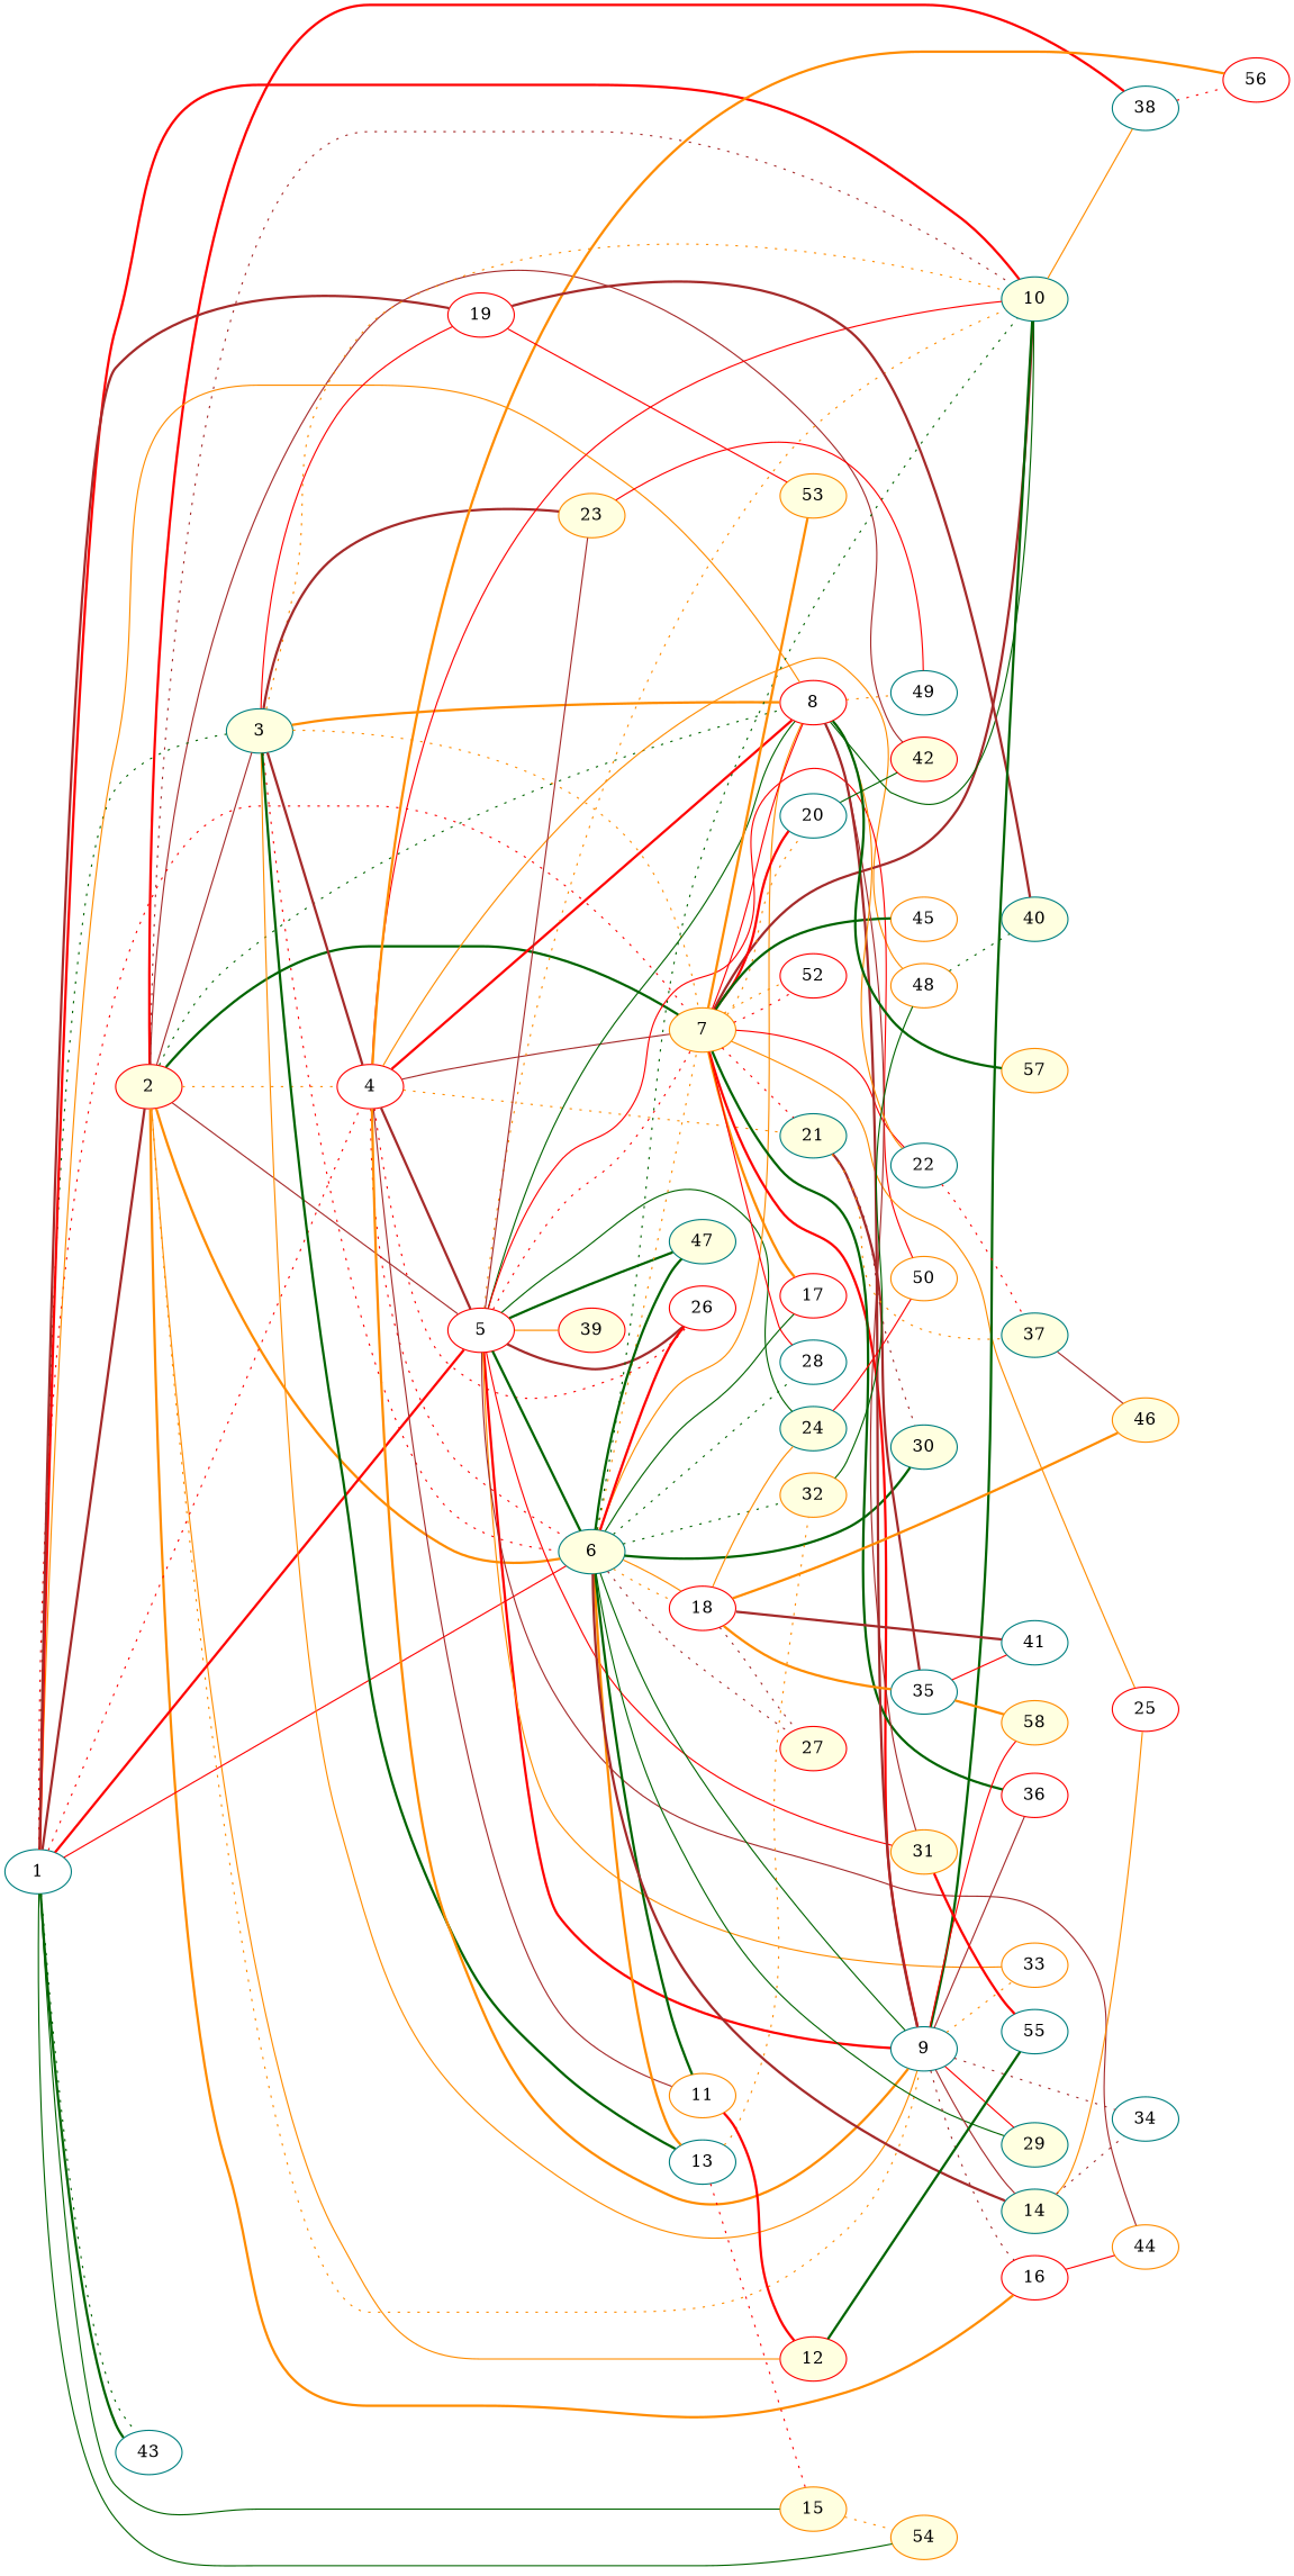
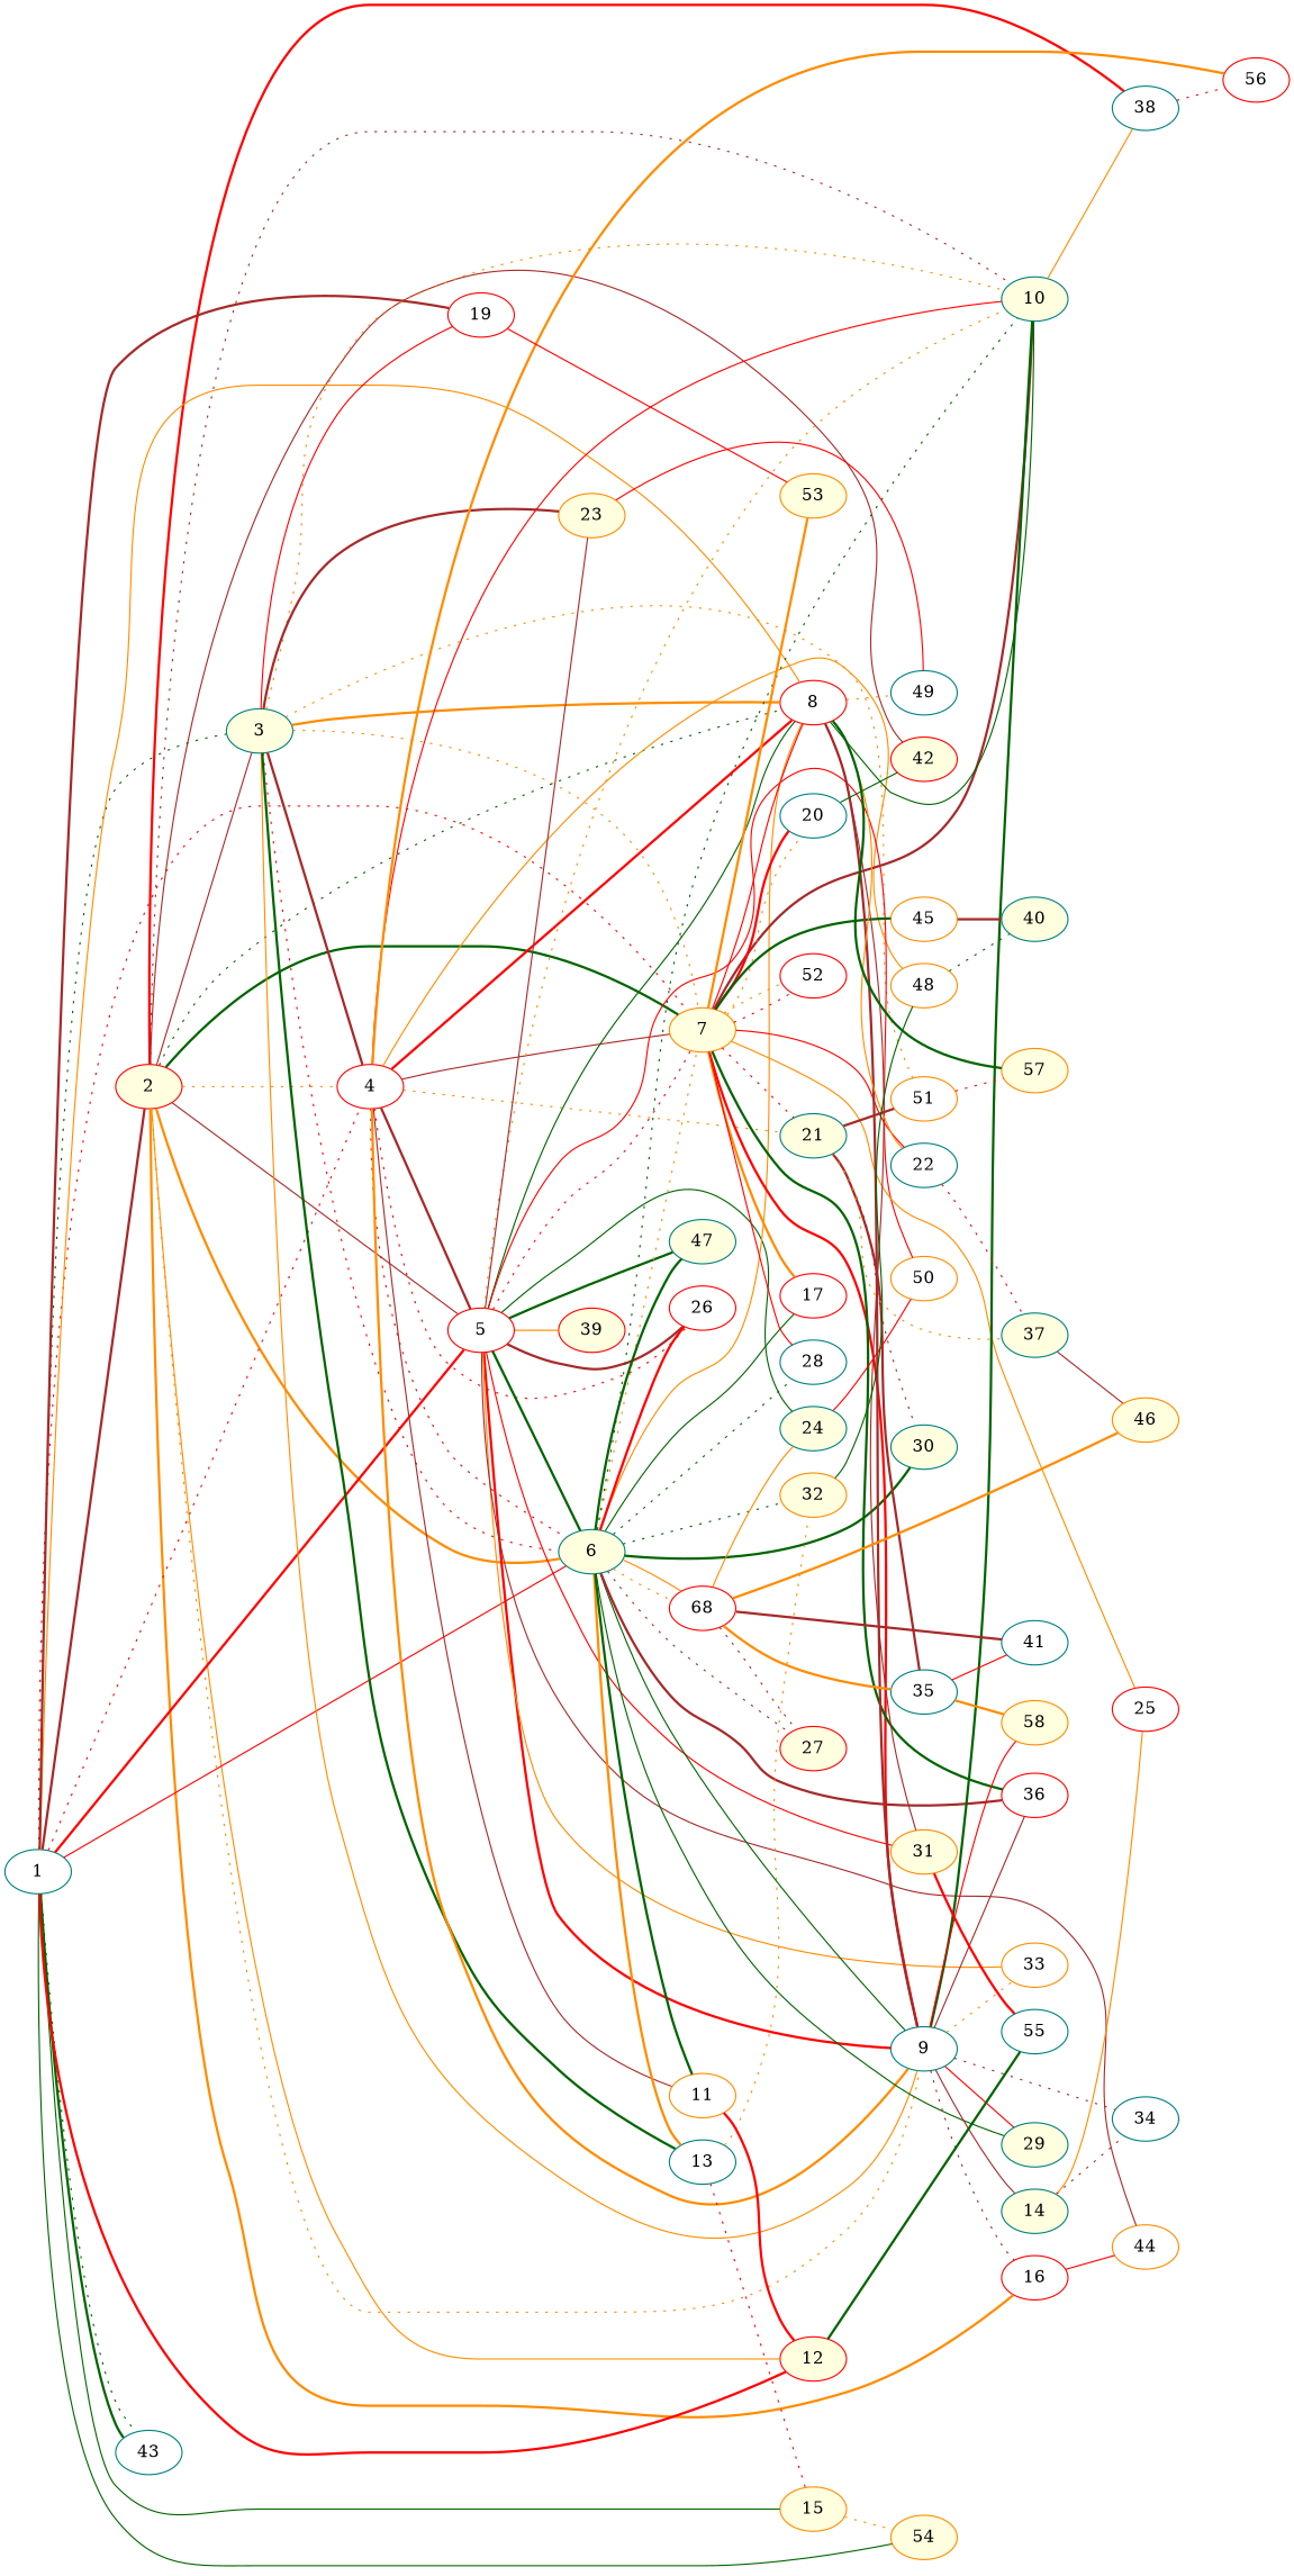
  graph {
    rankdir=LR
    node [color=teal fillcolor=white style=filled]
    edge [color=darkorange style=solid]
    2 [color=red fillcolor=lightyellow]
    1
    3 [fillcolor=lightyellow]
    4 [color=red]
    5 [color=red]
    6 [fillcolor=lightyellow]
    7 [color=darkorange fillcolor=lightyellow]
    8 [color=red]
    10 [fillcolor=lightyellow]
    15 [color=darkorange fillcolor=lightyellow]
    19 [color=red]
    43
    54 [color=darkorange fillcolor=lightyellow]
    9
    12 [color=red fillcolor=lightyellow]
    38
    42 [color=red fillcolor=lightyellow]
    16 [color=red]
    13
    23 [color=darkorange fillcolor=lightyellow]
+   51 [color=darkorange]
    11 [color=darkorange]
    21 [fillcolor=lightyellow]
    48 [color=darkorange]
    56 [color=red]
    26 [color=red]
    39 [color=red fillcolor=lightyellow]
    24 [fillcolor=lightyellow]
    31 [color=darkorange fillcolor=lightyellow]
    33 [color=darkorange]
    44 [color=darkorange]
    47 [fillcolor=lightyellow]
    50 [color=darkorange]
    14 [fillcolor=lightyellow]
    17 [color=red]
-   18 [color=red]
+   18 [color=red label=68]
    27 [color=red fillcolor=lightyellow]
    28
    29 [fillcolor=lightyellow]
    30 [fillcolor=lightyellow]
    32 [color=darkorange fillcolor=lightyellow]
    20
    22
    25 [color=red]
    36 [color=red]
    45 [color=darkorange]
    52 [color=red]
    53 [color=darkorange fillcolor=lightyellow]
    49
    57 [color=darkorange fillcolor=lightyellow]
    34
    58 [color=darkorange fillcolor=lightyellow]
    40 [fillcolor=lightyellow]
    55
    35
    37 [fillcolor=lightyellow]
    41
    46 [color=darkorange fillcolor=lightyellow]
    2 -- 3 [color=brown]
    2 -- 4 [style=dotted]
    2 -- 5 [color=brown]
    2 -- 6 [style=bold]
    2 -- 7 [color=darkgreen style=bold]
    2 -- 8 [color=darkgreen style=dotted]
    2 -- 10 [color=brown style=dotted]
    2 -- 9 [style=dotted]
    2 -- 12
    2 -- 38 [color=red style=bold]
    2 -- 42 [color=brown]
    2 -- 16 [style=bold]
    1 -- 2 [color=brown style=bold]
    1 -- 3 [color=darkgreen style=dotted]
    1 -- 4 [color=red style=dotted]
    1 -- 5 [color=red style=bold]
    1 -- 6 [color=red]
    1 -- 7 [color=red style=dotted]
    1 -- 8
-   1 -- 10 [color=red style=bold]
+   1 -- 12 [color=red style=bold]
    1 -- 15 [color=darkgreen]
    1 -- 19 [color=brown style=bold]
    1 -- 43 [color=darkgreen style=bold]
    1 -- 43 [color=darkgreen style=dotted]
    1 -- 54 [color=darkgreen]
    3 -- 4 [color=brown style=bold]
    3 -- 6 [color=red style=dotted]
    3 -- 7 [style=dotted]
    3 -- 8 [style=bold]
    3 -- 10 [style=dotted]
    3 -- 19 [color=red]
    3 -- 9
    3 -- 13 [color=darkgreen style=bold]
    3 -- 23 [color=brown style=bold]
+   3 -- 51 [style=dotted]
    4 -- 5 [color=brown style=bold]
    4 -- 6 [color=red style=dotted]
    4 -- 7 [color=brown]
    4 -- 8 [color=red style=bold]
    4 -- 10 [color=red]
    4 -- 9 [style=bold]
    4 -- 11 [color=brown]
    4 -- 21 [style=dotted]
    4 -- 48
    4 -- 56 [style=bold]
    4 -- 26 [color=red style=dotted]
    5 -- 6 [color=darkgreen style=bold]
    5 -- 7 [color=red style=dotted]
    5 -- 8 [color=darkgreen]
    5 -- 10 [style=dotted]
    5 -- 9 [color=red style=bold]
    5 -- 23 [color=brown]
    5 -- 26 [color=brown style=bold]
    5 -- 39
    5 -- 24 [color=darkgreen]
    5 -- 31 [color=red]
    5 -- 33
    5 -- 44 [color=brown]
    5 -- 47 [color=darkgreen style=bold]
    5 -- 50 [color=red]
    6 -- 7 [style=dotted]
    6 -- 8
    6 -- 10 [color=darkgreen style=dotted]
    6 -- 9 [color=darkgreen]
    6 -- 13 [style=bold]
    6 -- 11 [color=darkgreen style=bold]
    6 -- 26 [color=red style=bold]
    6 -- 47 [color=darkgreen style=bold]
-   6 -- 14 [color=brown style=bold]
+   6 -- 36 [color=brown style=bold]
    6 -- 17 [color=darkgreen]
    6 -- 18 [style=dotted]
    6 -- 18
    6 -- 27 [color=brown style=dotted]
    6 -- 28 [color=darkgreen style=dotted]
    6 -- 29 [color=darkgreen]
    6 -- 30 [color=darkgreen style=bold]
    6 -- 32 [color=darkgreen style=dotted]
    7 -- 8 [color=red]
    7 -- 10 [color=brown style=bold]
    7 -- 9 [color=red style=bold]
    7 -- 21 [color=red style=dotted]
    7 -- 17 [style=bold]
    7 -- 28 [color=red]
    7 -- 20 [style=dotted]
    7 -- 20 [color=red style=bold]
    7 -- 22 [color=red]
    7 -- 25
    7 -- 36 [color=darkgreen style=bold]
    7 -- 45 [color=darkgreen style=bold]
    7 -- 52 [color=red style=dotted]
    7 -- 52 [style=dotted]
    7 -- 53 [style=bold]
    8 -- 10 [color=darkgreen]
    8 -- 9 [color=brown style=bold]
    8 -- 31 [color=brown]
    8 -- 22
    8 -- 49 [style=dotted]
    8 -- 57 [color=darkgreen style=bold]
    10 -- 38
    15 -- 54 [style=dotted]
    19 -- 53 [color=red]
-   19 -- 40 [color=brown style=bold]
+   45 -- 40 [color=brown style=bold]
    9 -- 10 [color=darkgreen style=bold]
    9 -- 16 [color=brown style=dotted]
    9 -- 33 [style=dotted]
    9 -- 14 [color=brown]
    9 -- 29 [color=red]
    9 -- 36 [color=brown]
    9 -- 34 [color=brown style=dotted]
    9 -- 58 [color=red]
    12 -- 55 [color=darkgreen style=bold]
    38 -- 56 [color=red style=dotted]
    16 -- 44 [color=red]
    13 -- 15 [color=red style=dotted]
    13 -- 32 [style=dotted]
    23 -- 49 [color=red]
+   51 -- 57 [color=red style=dotted]
    11 -- 12 [color=red style=bold]
+   21 -- 51 [color=brown style=bold]
    21 -- 30 [color=brown style=dotted]
    21 -- 35 [color=brown style=bold]
    21 -- 37 [style=dotted]
    48 -- 40 [color=darkgreen style=dotted]
    24 -- 50 [color=red]
    31 -- 55 [color=red style=bold]
    14 -- 25
    14 -- 34 [color=brown style=dotted]
    18 -- 24
    18 -- 27 [color=brown style=dotted]
    18 -- 35 [style=bold]
    18 -- 41 [color=brown style=bold]
    18 -- 46 [style=bold]
    32 -- 48 [color=darkgreen]
    20 -- 42 [color=darkgreen]
    22 -- 37 [color=red style=dotted]
    35 -- 58 [style=bold]
    35 -- 41 [color=red]
    37 -- 46 [color=brown]
  }
